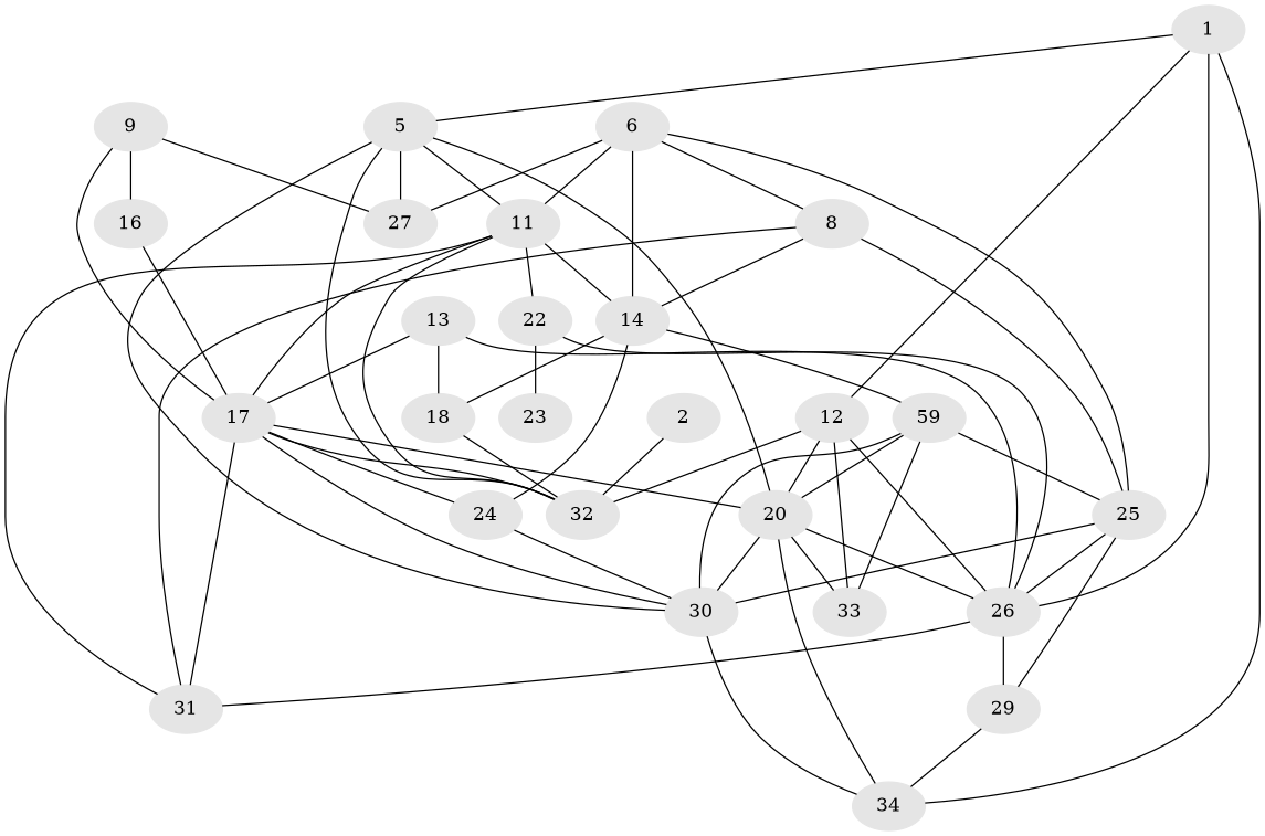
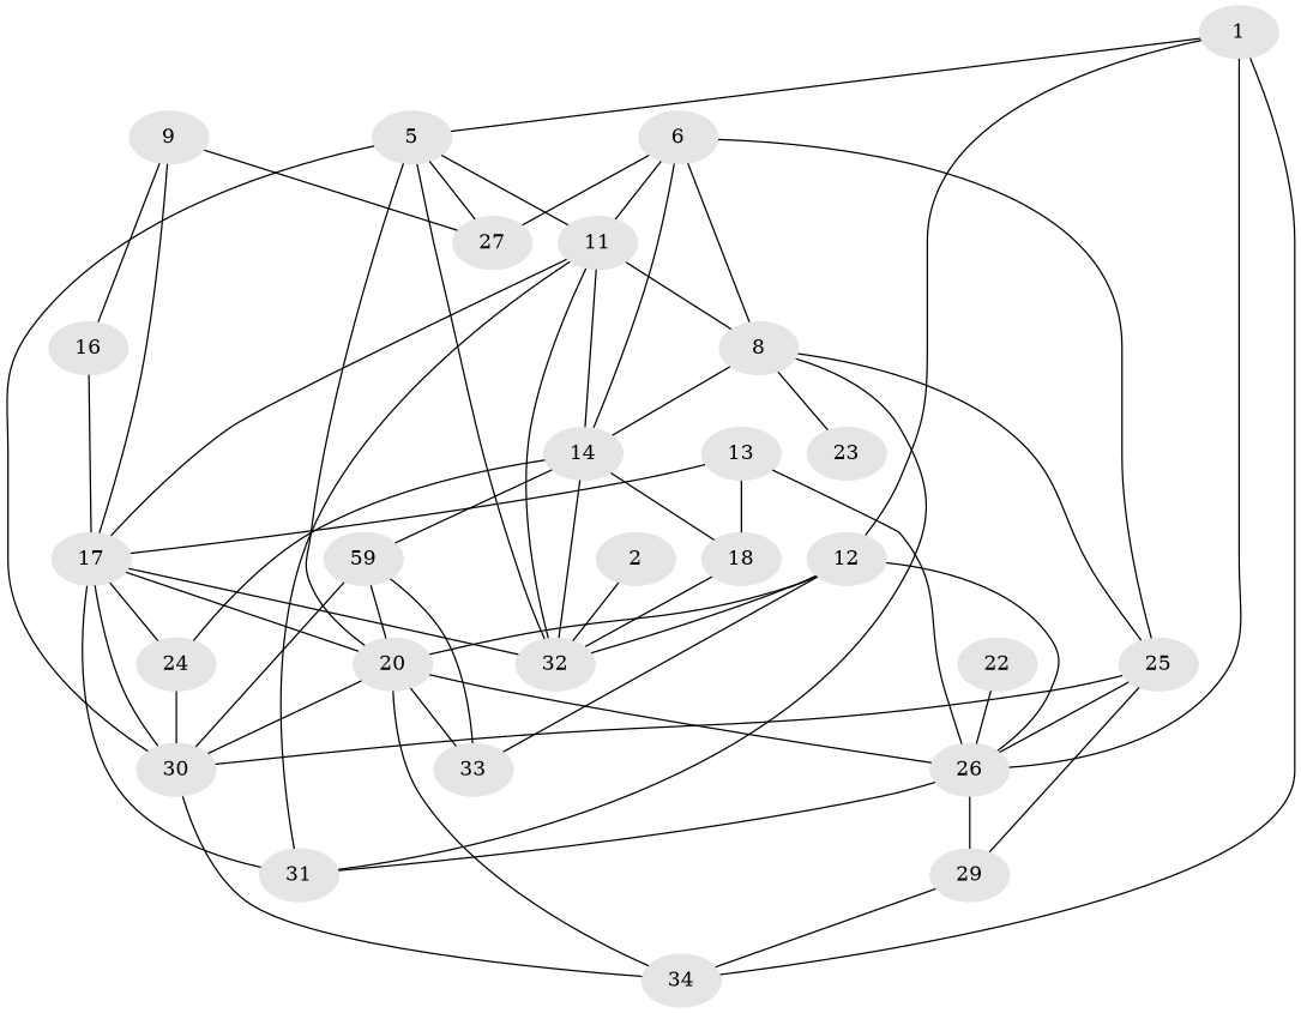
  graph {
    node [color=gray90 style=filled]
    edge [weight=1.0]
    1
    5
    12
    26
    34
    20
    32
    11
    27
    30
    33
    31
    29
    2
    14
    17
    22
    6
    8
    25
    23
    18
    n23 [label=59]
    24
    13
    9
    16
    1 -- 5
    1 -- 12
    1 -- 26
    1 -- 34 [weight=2.0]
    5 -- 20
    5 -- 32 [weight=2.0]
    5 -- 11
    5 -- 27
    5 -- 30
    12 -- 26
    12 -- 20
    12 -- 32 [weight=2.0]
    12 -- 33
    26 -- 31
    26 -- 29 [weight=2.0]
    20 -- 26
    20 -- 34 [weight=2.0]
    20 -- 30 [weight=2.0]
    20 -- 33
    11 -- 32
    11 -- 31
    11 -- 14
    11 -- 17
-   11 -- 22 [weight=2.0]
+   11 -- 8 [weight=2.0]
    30 -- 34
    29 -- 34
    2 -- 32
+   14 -- 32
    14 -- 18
    14 -- n23
    14 -- 24 [weight=2.0]
    17 -- 20
    17 -- 32
    17 -- 30
    17 -- 31
    17 -- 24
    22 -- 26
    6 -- 11
    6 -- 27
    6 -- 14
    6 -- 8
    6 -- 25
    8 -- 31
    8 -- 14
    8 -- 25
-   22 -- 23
+   8 -- 23
    25 -- 26
    25 -- 30
    25 -- 29
    18 -- 32
    n23 -- 20
    n23 -- 30
    n23 -- 33
-   n23 -- 25
    24 -- 30
    13 -- 26 [weight=2.0]
    13 -- 17
    13 -- 18
    9 -- 27
    9 -- 17
    9 -- 16
    16 -- 17
  }
